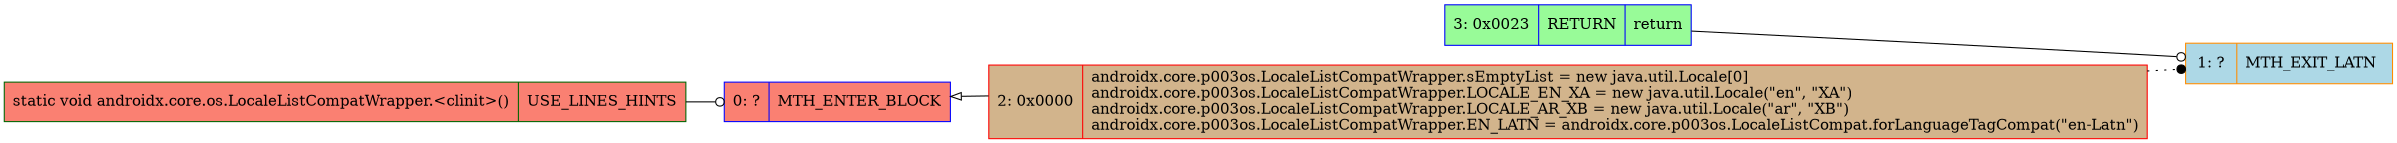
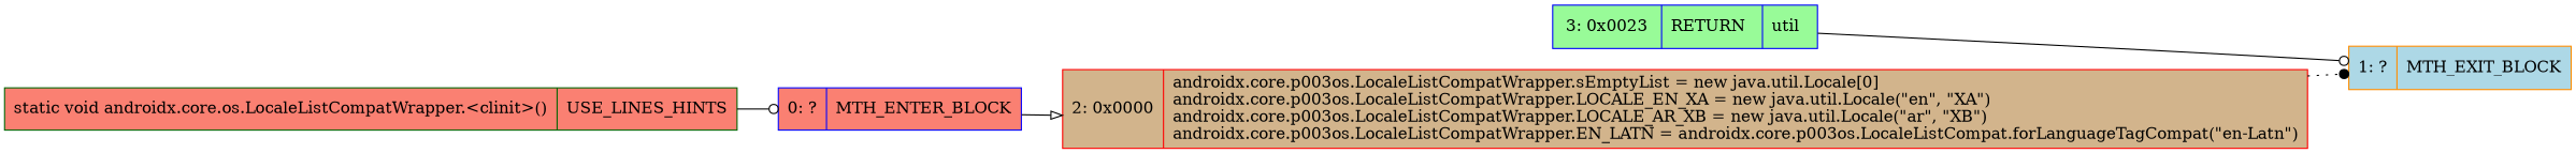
  digraph {
    rankdir=LR
    node [color=blue fillcolor=salmon shape=record style=filled]
    edge [arrowhead=odot style=solid]
    n1 [label="{0\:\ ?|MTH_ENTER_BLOCK\l}"]
    n2 [color=red fillcolor=tan label="{2\:\ 0x0000|androidx.core.p003os.LocaleListCompatWrapper.sEmptyList = new java.util.Locale[0]\landroidx.core.p003os.LocaleListCompatWrapper.LOCALE_EN_XA = new java.util.Locale(\"en\", \"XA\")\landroidx.core.p003os.LocaleListCompatWrapper.LOCALE_AR_XB = new java.util.Locale(\"ar\", \"XB\")\landroidx.core.p003os.LocaleListCompatWrapper.EN_LATN = androidx.core.p003os.LocaleListCompat.forLanguageTagCompat(\"en\-Latn\")\l}"]
-   n3 [color=darkorange fillcolor=lightblue label="{1\:\ ?|MTH_EXIT_LATN\l}"]
-   n4 [fillcolor=palegreen label="{3\:\ 0x0023|RETURN\l|return\l}"]
+   n3 [color=darkorange fillcolor=lightblue label="{1\:\ ?|MTH_EXIT_BLOCK\l}"]
+   n4 [fillcolor=palegreen label="{3\:\ 0x0023|RETURN\l|util\l}"]
    n5 [color=darkgreen label="{static void androidx.core.os.LocaleListCompatWrapper.\<clinit\>()  | USE_LINES_HINTS\l}"]
-   n2 -> n1 [arrowhead=onormal]
+   n1 -> n2 [arrowhead=onormal]
    n2 -> n3 [arrowhead=dot style=dotted]
    n4 -> n3
    n5 -> n1
  }
